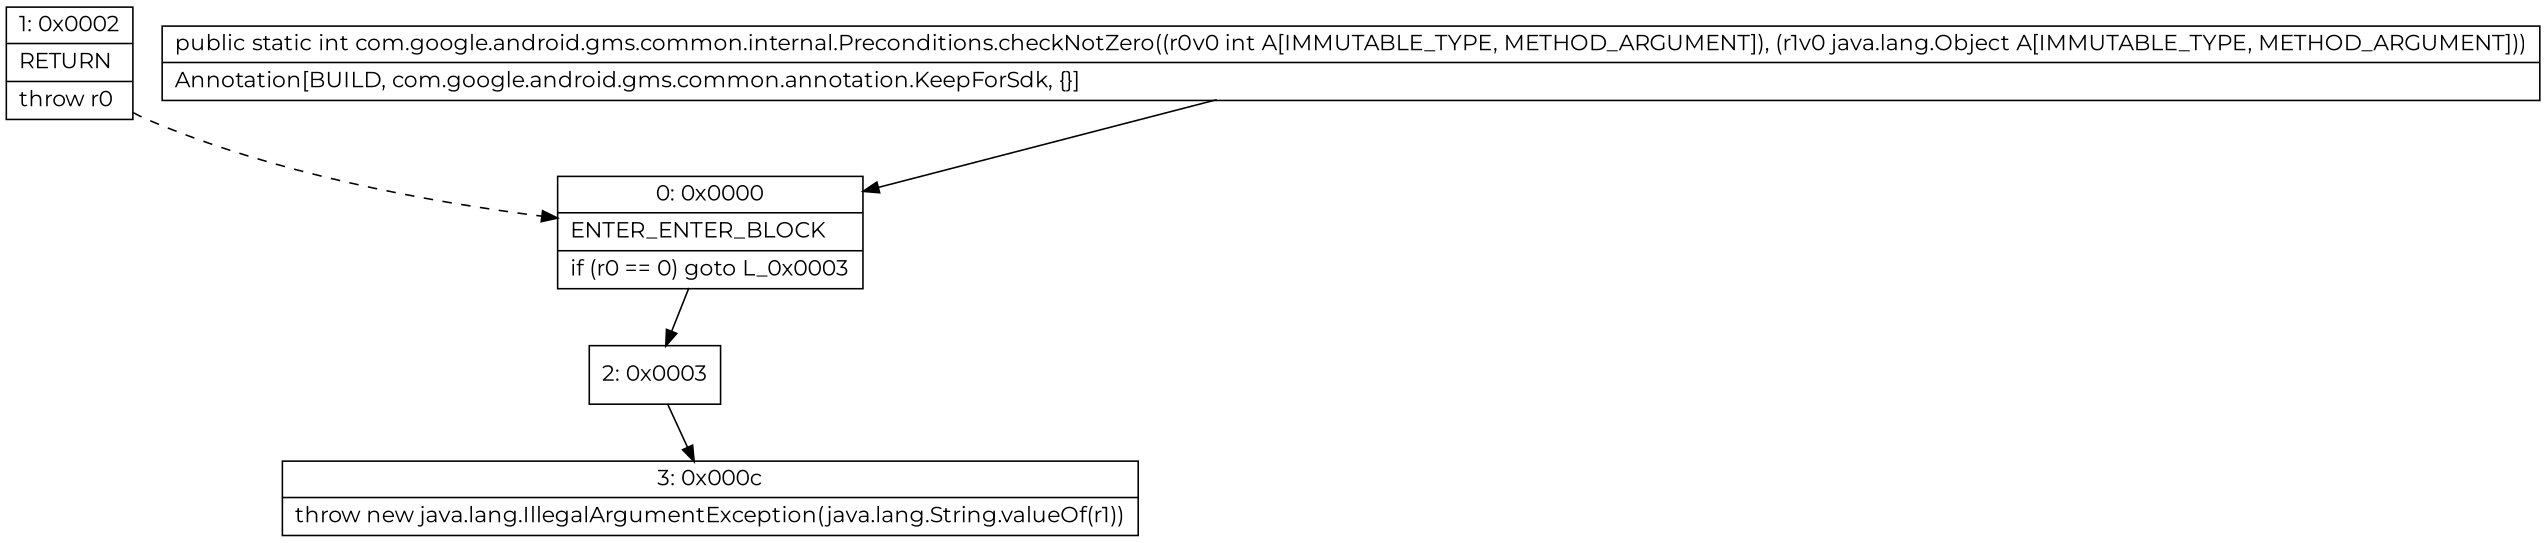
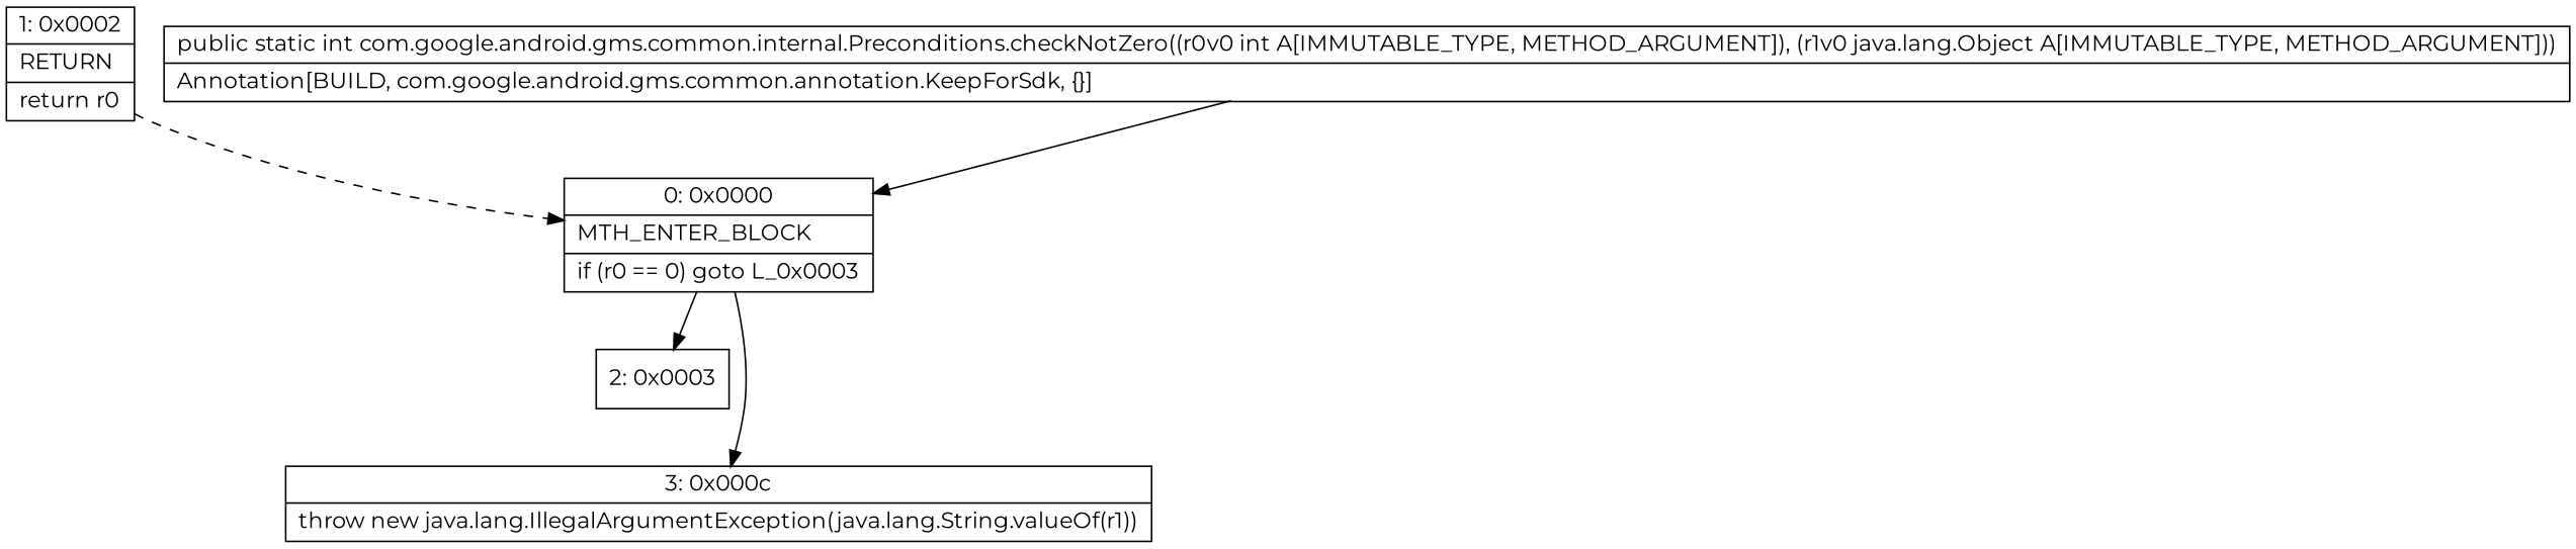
  digraph {
    fontname=Montserrat
    node [fontname=Montserrat shape=record]
    edge [fontname=Montserrat]
-   n1 [label="{0\:\ 0x0000|ENTER_ENTER_BLOCK\l|if (r0 == 0) goto L_0x0003\l}"]
+   n1 [label="{0\:\ 0x0000|MTH_ENTER_BLOCK\l|if (r0 == 0) goto L_0x0003\l}"]
    n2 [label="{2\:\ 0x0003}"]
-   n3 [label="{1\:\ 0x0002|RETURN\l|throw r0\l}"]
+   n3 [label="{1\:\ 0x0002|RETURN\l|return r0\l}"]
    n4 [label="{3\:\ 0x000c|throw new java.lang.IllegalArgumentException(java.lang.String.valueOf(r1))\l}"]
    n5 [label="{public static int com.google.android.gms.common.internal.Preconditions.checkNotZero((r0v0 int A[IMMUTABLE_TYPE, METHOD_ARGUMENT]), (r1v0 java.lang.Object A[IMMUTABLE_TYPE, METHOD_ARGUMENT]))  | Annotation[BUILD, com.google.android.gms.common.annotation.KeepForSdk, \{\}]\l}"]
    n1 -> n2
-   n2 -> n4
+   n1 -> n4
    n3 -> n1 [style=dashed]
    n5 -> n1
  }
